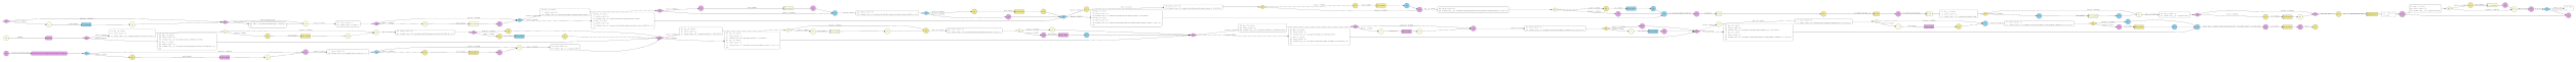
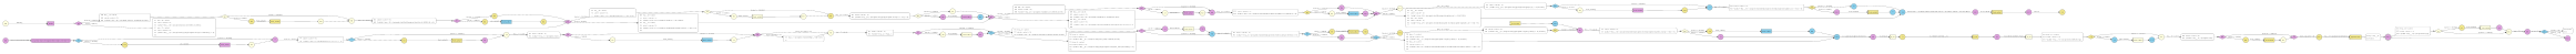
  digraph {
    fontname=Roboto
    rankdir=LR
    node [fillcolor=plum fontname=Roboto shape=circle style=filled]
    edge [arrowhead=diamond fontname=Roboto]
    n1 [label="Long linear chain of edges between nodes 657 and 742" penwidth=1 shape=Mrecord style="filled,bold"]
    656
    743 [fillcolor=skyblue shape=diamond]
    744
    745 [fillcolor=khaki]
    n6 [fillcolor=white label=<<table border="0" cellborder="0" cellpadding="3" bgcolor="white"><tr><td align="right">747</td><td align="left">outcnt = outcnt + 1U;</td></tr><tr><td align="right">748</td><td align="left">*(outbuf + tmp___0) = (unsigned char)(*(\"\037\213\" + 1));</td></tr></table>> penwidth=1 shape=Mrecord style="filled,bold"]
    n7 [label=flush_outbuf shape=component]
    749 [fillcolor=skyblue shape=diamond]
    746 [fillcolor=lightyellow]
    750 [fillcolor=lightyellow]
    751 [fillcolor=khaki]
    n12 [fillcolor=white label=<<table border="0" cellborder="0" cellpadding="3" bgcolor="white"><tr><td align="right">753</td><td align="left">outcnt = outcnt + 1U;</td></tr><tr><td align="right">754</td><td align="left">*(outbuf + tmp___1) = (unsigned char)8;</td></tr></table>> penwidth=1 shape=Mrecord style="filled,bold"]
    n13 [fillcolor=khaki label=flush_outbuf shape=component]
    755 [shape=diamond]
    752
    756 [shape=diamond]
    757 [fillcolor=lightyellow]
    759 [fillcolor=lightyellow]
    n19 [fillcolor=white label=<<table border="0" cellborder="0" cellpadding="3" bgcolor="white"><tr><td align="right">760</td><td align="left">flags__1 = (unsigned char)(((int)flags__1) &amp;#124; 8);</td></tr><tr><td align="right">761</td><td align="left"></td></tr></table>> penwidth=1 shape=Mrecord style="filled,bold"]
    n20 [fillcolor=skyblue label=flush_outbuf shape=component]
    n21 [fillcolor=white label=<<table border="0" cellborder="0" cellpadding="3" bgcolor="white"><tr><td align="right">762</td><td align="left">outcnt = outcnt + 1U;</td></tr><tr><td align="right">763</td><td align="left">*(outbuf + tmp___2) = flags__1;</td></tr></table>> penwidth=1 shape=Mrecord style="filled,bold"]
    758 [fillcolor=lightyellow]
    764 [shape=diamond]
    765 [fillcolor=skyblue shape=diamond]
    766 [fillcolor=lightyellow]
    n26 [fillcolor=white label=<<table border="0" cellborder="0" cellpadding="3" bgcolor="white"><tr><td align="right">770</td><td align="left">tmp___5 = outcnt;</td></tr><tr><td align="right">777</td><td align="left">outcnt = outcnt + 1U;</td></tr><tr><td align="right">778</td><td align="left">*(outbuf + tmp___5) = (unsigned char)((time_stamp &amp; 65535L) &amp; 255L);</td></tr></table>> penwidth=1 shape=Mrecord style="filled,bold"]
    n27 [fillcolor=white label=<<table border="0" cellborder="0" cellpadding="3" bgcolor="white"><tr><td align="right">769</td><td align="left">tmp___3 = outcnt;</td></tr><tr><td align="right">771</td><td align="left">outcnt = outcnt + 1U;</td></tr><tr><td align="right">772</td><td align="left">*(outbuf + tmp___3) = (unsigned char)((time_stamp &amp; 65535L) &amp; 255L);</td></tr><tr><td align="right">773</td><td align="left">tmp___4 = outcnt;</td></tr><tr><td align="right">774</td><td align="left">outcnt = outcnt + 1U;</td></tr><tr><td align="right">775</td><td align="left">*(outbuf + tmp___4) = (unsigned char)(((int)((unsigned short)(time_stamp &amp; 65535L))) &gt;&gt; 8);</td></tr><tr><td align="right">776</td><td align="left"></td></tr></table>> penwidth=1 shape=Mrecord style="filled,bold"]
    n28 [fillcolor=lightyellow label=flush_outbuf shape=component]
    779 [shape=diamond]
    768 [fillcolor=skyblue shape=diamond]
    767
    780 [fillcolor=skyblue]
    781
    791 [fillcolor=khaki]
    n35 [fillcolor=white label=<<table border="0" cellborder="0" cellpadding="3" bgcolor="white"><tr><td align="right">790</td><td align="left">tmp___7 = outcnt;</td></tr><tr><td align="right">792</td><td align="left">outcnt = outcnt + 1U;</td></tr><tr><td align="right">793</td><td align="left">*(outbuf + tmp___7) = (unsigned char)((((unsigned long)time_stamp) &gt;&gt; 16) &amp; 255UL);</td></tr><tr><td align="right">794</td><td align="left">tmp___8 = outcnt;</td></tr><tr><td align="right">795</td><td align="left">outcnt = outcnt + 1U;</td></tr><tr><td align="right">796</td><td align="left">*(outbuf + tmp___8) = (unsigned char)(((int)((unsigned short)(((unsigned long)time_stamp) &gt;&gt; 16))) &gt;&gt; 8);</td></tr><tr><td align="right">797</td><td align="left"></td></tr></table>> penwidth=1 shape=Mrecord style="filled,bold"]
    n36 [fillcolor=white label=<<table border="0" cellborder="0" cellpadding="3" bgcolor="white"><tr><td align="right">798</td><td align="left">outcnt = outcnt + 1U;</td></tr><tr><td align="right">799</td><td align="left">*(outbuf + tmp___9) = (unsigned char)((((unsigned long)time_stamp) &gt;&gt; 16) &amp; 255UL);</td></tr></table>> penwidth=1 shape=Mrecord style="filled,bold"]
    789 [fillcolor=skyblue]
    800 [fillcolor=khaki shape=diamond]
    810
    n40 [fillcolor=lightyellow label=bi_init shape=component]
    811 [fillcolor=khaki]
    n42 [fillcolor=khaki label=ct_init shape=component]
    812
    n44 [fillcolor=lightyellow label=lm_init shape=component]
    n45 [fillcolor=white label=<<table border="0" cellborder="0" cellpadding="3" bgcolor="white"><tr><td align="right">813</td><td align="left">tmp___11 = outcnt;</td></tr><tr><td align="right">814</td><td align="left">outcnt = outcnt + 1U;</td></tr><tr><td align="right">815</td><td align="left">*(outbuf + tmp___11) = (unsigned char)deflate_flags;</td></tr></table>> penwidth=1 shape=Mrecord style="filled,bold"]
    816 [fillcolor=khaki shape=diamond]
    817 [fillcolor=lightyellow]
    818 [fillcolor=skyblue]
    n49 [fillcolor=white label=<<table border="0" cellborder="0" cellpadding="3" bgcolor="white"><tr><td align="right">820</td><td align="left">outcnt = outcnt + 1U;</td></tr><tr><td align="right">821</td><td align="left">*(outbuf + tmp___12) = (unsigned char)7;</td></tr></table>> penwidth=1 shape=Mrecord style="filled,bold"]
    n50 [fillcolor=lightyellow label=flush_outbuf shape=component]
    822 [shape=diamond]
    819 [fillcolor=skyblue]
    823 [shape=diamond]
    824 [fillcolor=khaki]
    827 [fillcolor=khaki]
    n56 [fillcolor=khaki label=flush_outbuf shape=component]
    n57 [fillcolor=khaki label=gzipbasename shape=component]
    825 [fillcolor=lightyellow]
    844 [fillcolor=lightyellow]
    n60 [label=deflate shape=component]
    n61 [fillcolor=white label=<<table border="0" cellborder="0" cellpadding="3" bgcolor="white"><tr><td align="right">828</td><td align="left">p = tmp___13;</td></tr><tr><td align="right">829</td><td align="left">while</td></tr></table>> penwidth=1 shape=Mrecord style="filled,bold"]
    830 [shape=doublecircle]
    n63 [fillcolor=white label=<<table border="0" cellborder="0" cellpadding="3" bgcolor="white"><tr><td align="right">831</td><td align="left">tmp___14 = outcnt;</td></tr><tr><td align="right">833</td><td align="left">outcnt = outcnt + 1U;</td></tr><tr><td align="right">834</td><td align="left">*(outbuf + tmp___14) = (unsigned char)(*p);</td></tr></table>> penwidth=1 shape=Mrecord style="filled,bold"]
    835 [fillcolor=lightyellow shape=diamond]
    836 [fillcolor=lightyellow]
    837 [fillcolor=khaki]
    839
    n68 [fillcolor=lightyellow label=flush_outbuf shape=component]
    840 [fillcolor=skyblue shape=diamond]
    838
    841
    n72 [fillcolor=white label=<<table border="0" cellborder="0" cellpadding="3" bgcolor="white"><tr><td align="right">842</td><td align="left">break</td></tr><tr><td align="right">832</td><td align="left"></td></tr></table>> penwidth=1 shape=Mrecord style="filled,bold"]
    845 [shape=diamond]
    n74 [fillcolor=white label=<<table border="0" cellborder="0" cellpadding="3" bgcolor="white"><tr><td align="right">848</td><td align="left">tmp___18 = outcnt;</td></tr><tr><td align="right">855</td><td align="left">outcnt = outcnt + 1U;</td></tr><tr><td align="right">856</td><td align="left">*(outbuf + tmp___18) = (unsigned char)((crc &amp; 65535UL) &amp; 255UL);</td></tr></table>> penwidth=1 shape=Mrecord style="filled,bold"]
    n75 [fillcolor=white label=<<table border="0" cellborder="0" cellpadding="3" bgcolor="white"><tr><td align="right">847</td><td align="left">tmp___16 = outcnt;</td></tr><tr><td align="right">849</td><td align="left">outcnt = outcnt + 1U;</td></tr><tr><td align="right">850</td><td align="left">*(outbuf + tmp___16) = (unsigned char)((crc &amp; 65535UL) &amp; 255UL);</td></tr><tr><td align="right">851</td><td align="left">tmp___17 = outcnt;</td></tr><tr><td align="right">852</td><td align="left">outcnt = outcnt + 1U;</td></tr><tr><td align="right">853</td><td align="left">*(outbuf + tmp___17) = (unsigned char)(((int)((unsigned short)(crc &amp; 65535UL))) &gt;&gt; 8);</td></tr><tr><td align="right">854</td><td align="left"></td></tr></table>> penwidth=1 shape=Mrecord style="filled,bold"]
    857 [fillcolor=lightyellow shape=diamond]
    846 [shape=diamond]
    858 [fillcolor=lightyellow]
    859 [fillcolor=khaki]
    n80 [fillcolor=white label=<<table border="0" cellborder="0" cellpadding="3" bgcolor="white"><tr><td align="right">869</td><td align="left">tmp___22 = outcnt;</td></tr><tr><td align="right">876</td><td align="left">outcnt = outcnt + 1U;</td></tr><tr><td align="right">877</td><td align="left">*(outbuf + tmp___22) = (unsigned char)((crc &gt;&gt; 16) &amp; 255UL);</td></tr></table>> penwidth=1 shape=Mrecord style="filled,bold"]
    n81 [fillcolor=white label=<<table border="0" cellborder="0" cellpadding="3" bgcolor="white"><tr><td align="right">868</td><td align="left">tmp___20 = outcnt;</td></tr><tr><td align="right">870</td><td align="left">outcnt = outcnt + 1U;</td></tr><tr><td align="right">871</td><td align="left">*(outbuf + tmp___20) = (unsigned char)((crc &gt;&gt; 16) &amp; 255UL);</td></tr><tr><td align="right">872</td><td align="left">tmp___21 = outcnt;</td></tr><tr><td align="right">873</td><td align="left">outcnt = outcnt + 1U;</td></tr><tr><td align="right">874</td><td align="left">*(outbuf + tmp___21) = (unsigned char)(((int)((unsigned short)(crc &gt;&gt; 16))) &gt;&gt; 8);</td></tr><tr><td align="right">875</td><td align="left"></td></tr></table>> penwidth=1 shape=Mrecord style="filled,bold"]
    878 [fillcolor=lightyellow shape=diamond]
    867 [shape=diamond]
    879 [fillcolor=khaki]
    880 [fillcolor=lightyellow]
    n86 [fillcolor=white label=<<table border="0" cellborder="0" cellpadding="3" bgcolor="white"><tr><td align="right">890</td><td align="left">tmp___26 = outcnt;</td></tr><tr><td align="right">897</td><td align="left">outcnt = outcnt + 1U;</td></tr><tr><td align="right">898</td><td align="left">*(outbuf + tmp___26) = (unsigned char)((bytes_in &amp; 65535L) &amp; 255L);</td></tr></table>> penwidth=1 shape=Mrecord style="filled,bold"]
    n87 [fillcolor=white label=<<table border="0" cellborder="0" cellpadding="3" bgcolor="white"><tr><td align="right">889</td><td align="left">tmp___24 = outcnt;</td></tr><tr><td align="right">891</td><td align="left">outcnt = outcnt + 1U;</td></tr><tr><td align="right">892</td><td align="left">*(outbuf + tmp___24) = (unsigned char)((bytes_in &amp; 65535L) &amp; 255L);</td></tr><tr><td align="right">893</td><td align="left">tmp___25 = outcnt;</td></tr><tr><td align="right">894</td><td align="left">outcnt = outcnt + 1U;</td></tr><tr><td align="right">895</td><td align="left">*(outbuf + tmp___25) = (unsigned char)(((int)((unsigned short)(bytes_in &amp; 65535L))) &gt;&gt; 8);</td></tr><tr><td align="right">896</td><td align="left"></td></tr></table>> penwidth=1 shape=Mrecord style="filled,bold"]
    899 [shape=diamond]
    888 [shape=diamond]
    900
    901 [fillcolor=lightyellow]
    911 [fillcolor=lightyellow]
    n93 [fillcolor=white label=<<table border="0" cellborder="0" cellpadding="3" bgcolor="white"><tr><td align="right">910</td><td align="left">tmp___28 = outcnt;</td></tr><tr><td align="right">912</td><td align="left">outcnt = outcnt + 1U;</td></tr><tr><td align="right">913</td><td align="left">*(outbuf + tmp___28) = (unsigned char)((((unsigned long)bytes_in) &gt;&gt; 16) &amp; 255UL);</td></tr><tr><td align="right">914</td><td align="left">tmp___29 = outcnt;</td></tr><tr><td align="right">915</td><td align="left">outcnt = outcnt + 1U;</td></tr><tr><td align="right">916</td><td align="left">*(outbuf + tmp___29) = (unsigned char)(((int)((unsigned short)(((unsigned long)bytes_in) &gt;&gt; 16))) &gt;&gt; 8);</td></tr><tr><td align="right">917</td><td align="left"></td></tr></table>> penwidth=1 shape=Mrecord style="filled,bold"]
    n94 [fillcolor=white label=<<table border="0" cellborder="0" cellpadding="3" bgcolor="white"><tr><td align="right">918</td><td align="left">outcnt = outcnt + 1U;</td></tr><tr><td align="right">919</td><td align="left">*(outbuf + tmp___30) = (unsigned char)((((unsigned long)bytes_in) &gt;&gt; 16) &amp; 255UL);</td></tr></table>> penwidth=1 shape=Mrecord style="filled,bold"]
    909 [fillcolor=skyblue]
-   920 [fillcolor=lightyellow shape=diamond]
+   920 [fillcolor=skyblue shape=diamond]
    930
    n98 [fillcolor=khaki label=flush_outbuf shape=component]
    931
    655 [fillcolor=khaki]
    921 [fillcolor=skyblue]
    922 [fillcolor=lightyellow]
    n103 [fillcolor=white label=<<table border="0" cellborder="0" cellpadding="3" bgcolor="white"><tr><td align="right">924</td><td align="left">outcnt = outcnt + 1U;</td></tr><tr><td align="right">925</td><td align="left">*(outbuf + tmp___31) = (unsigned char)(((int)((unsigned short)(((unsigned long)bytes_in) &gt;&gt; 16))) &gt;&gt; 8);</td></tr></table>> penwidth=1 shape=Mrecord style="filled,bold"]
    n104 [label=flush_outbuf shape=component]
    926 [fillcolor=khaki shape=diamond]
    923 [fillcolor=khaki]
    927 [fillcolor=skyblue]
    928
    n109 [fillcolor=khaki label=flush_outbuf shape=component]
    929 [fillcolor=skyblue]
    n111 [fillcolor=white label=<<table border="0" cellborder="0" cellpadding="3" bgcolor="white"><tr><td align="right">903</td><td align="left">outcnt = outcnt + 1U;</td></tr><tr><td align="right">904</td><td align="left">*(outbuf + tmp___27) = (unsigned char)(((int)((unsigned short)(bytes_in &amp; 65535L))) &gt;&gt; 8);</td></tr></table>> penwidth=1 shape=Mrecord style="filled,bold"]
    n112 [label=flush_outbuf shape=component]
    905 [fillcolor=khaki shape=diamond]
    902 [fillcolor=lightyellow]
    906
    907 [fillcolor=lightyellow]
    n117 [fillcolor=skyblue label=flush_outbuf shape=component]
    908
    n119 [fillcolor=white label=<<table border="0" cellborder="0" cellpadding="3" bgcolor="white"><tr><td align="right">882</td><td align="left">outcnt = outcnt + 1U;</td></tr><tr><td align="right">883</td><td align="left">*(outbuf + tmp___23) = (unsigned char)(((int)((unsigned short)(crc &gt;&gt; 16))) &gt;&gt; 8);</td></tr></table>> penwidth=1 shape=Mrecord style="filled,bold"]
    n120 [fillcolor=lightyellow label=flush_outbuf shape=component]
    884 [fillcolor=lightyellow shape=diamond]
    881 [fillcolor=lightyellow]
    885 [fillcolor=lightyellow]
    886
    n125 [label=flush_outbuf shape=component]
    887 [fillcolor=skyblue]
    n127 [fillcolor=white label=<<table border="0" cellborder="0" cellpadding="3" bgcolor="white"><tr><td align="right">861</td><td align="left">outcnt = outcnt + 1U;</td></tr><tr><td align="right">862</td><td align="left">*(outbuf + tmp___19) = (unsigned char)(((int)((unsigned short)(crc &amp; 65535UL))) &gt;&gt; 8);</td></tr></table>> penwidth=1 shape=Mrecord style="filled,bold"]
    n128 [fillcolor=khaki label=flush_outbuf shape=component]
    863 [shape=diamond]
    860 [fillcolor=lightyellow]
    864 [fillcolor=khaki]
    865 [fillcolor=khaki]
    n133 [fillcolor=skyblue label=flush_outbuf shape=component]
    866 [fillcolor=khaki]
    801
-   802 [fillcolor=khaki]
    n137 [fillcolor=white label=<<table border="0" cellborder="0" cellpadding="3" bgcolor="white"><tr><td align="right">804</td><td align="left">outcnt = outcnt + 1U;</td></tr><tr><td align="right">805</td><td align="left">*(outbuf + tmp___10) = (unsigned char)(((int)((unsigned short)(((unsigned long)time_stamp) &gt;&gt; 16))) &gt;&gt; 8);</td></tr></table>> penwidth=1 shape=Mrecord style="filled,bold"]
    n138 [fillcolor=khaki label=flush_outbuf shape=component]
    806 [fillcolor=lightyellow shape=diamond]
    803 [fillcolor=skyblue]
    807
    808 [fillcolor=khaki]
    n143 [fillcolor=skyblue label=flush_outbuf shape=component]
    809 [fillcolor=skyblue]
    n145 [fillcolor=white label=<<table border="0" cellborder="0" cellpadding="3" bgcolor="white"><tr><td align="right">783</td><td align="left">outcnt = outcnt + 1U;</td></tr><tr><td align="right">784</td><td align="left">*(outbuf + tmp___6) = (unsigned char)(((int)((unsigned short)(time_stamp &amp; 65535L))) &gt;&gt; 8);</td></tr></table>> penwidth=1 shape=Mrecord style="filled,bold"]
    n146 [fillcolor=lightyellow label=flush_outbuf shape=component]
    785 [fillcolor=skyblue shape=diamond]
    782
    786
    787 [fillcolor=khaki]
    n151 [fillcolor=khaki label=flush_outbuf shape=component]
    788 [fillcolor=khaki]
    n1 -> 743 [arrowhead=vee]
    656 -> n1 [arrowhead=vee label="Function start dummy edge"]
    743 -> 744 [arrowhead=vee label="[!(outcnt == 16384U)]"]
    743 -> 745 [label="[outcnt == 16384U]"]
    744 -> n6 [label="tmp___0 = outcnt;"]
    745 -> n7 [arrowhead=vee label="flush_outbuf();"]
    n6 -> 749 [arrowhead=vee]
    n7 -> 746 [arrowhead=vee]
    749 -> 750 [arrowhead=odot label="[!(outcnt == 16384U)]"]
    749 -> 751 [label="[outcnt == 16384U]"]
    746 -> 744 [arrowhead=odot]
    750 -> n12 [arrowhead=vee label="tmp___1 = outcnt;"]
    751 -> n13 [arrowhead=odot label="flush_outbuf();"]
-   n12 -> 846
+   n12 -> 755
    n13 -> 752
    755 -> 756 [arrowhead=vee label="[!(outcnt == 16384U)]"]
    755 -> 757 [label="[outcnt == 16384U]"]
    752 -> 750
    756 -> 759 [arrowhead=odot label="[!(save_orig_name != 0)]"]
    756 -> n19 [arrowhead=vee label="[save_orig_name != 0]"]
    757 -> n20 [label="flush_outbuf();"]
    759 -> n21 [label="tmp___2 = outcnt;"]
    n19 -> 759 [arrowhead=odot]
    n20 -> 758 [arrowhead=vee]
    n21 -> 764 [arrowhead=vee]
    758 -> 756 [arrowhead=vee]
    764 -> 765 [label="[!(outcnt == 16384U)]"]
    764 -> 766 [arrowhead=vee label="[outcnt == 16384U]"]
    765 -> n26 [arrowhead=vee label="[!(outcnt < 16382U)]"]
    765 -> n27 [arrowhead=vee label="[outcnt < 16382U]"]
    766 -> n28 [arrowhead=vee label="flush_outbuf();"]
    n26 -> 779
    n27 -> 768 [arrowhead=odot]
    n28 -> 767 [arrowhead=vee]
    779 -> 780 [arrowhead=vee label="[!(outcnt == 16384U)]"]
    779 -> 781 [arrowhead=vee label="[outcnt == 16384U]"]
    768 -> 791 [arrowhead=odot label="[!(outcnt < 16382U)]"]
    768 -> n35 [arrowhead=vee label="[outcnt < 16382U]"]
    767 -> 765 [arrowhead=vee]
    780 -> n145 [arrowhead=odot label="tmp___6 = outcnt;"]
    781 -> n146 [arrowhead=vee label="flush_outbuf();"]
    791 -> n36 [label="tmp___9 = outcnt;"]
    n35 -> 789
    n36 -> 800 [arrowhead=vee]
    789 -> 810 [arrowhead=vee label="crc = updcrc((unsigned short)0, 0U);"]
    800 -> 801 [arrowhead=odot label="[!(outcnt == 16384U)]"]
-   800 -> 802 [arrowhead=odot label="[outcnt == 16384U]"]
    810 -> n40 [arrowhead=vee label="bi_init(out);"]
    n40 -> 811 [arrowhead=vee]
    811 -> n42 [arrowhead=vee label="ct_init(&attr, &method___0);"]
    n42 -> 812 [arrowhead=vee]
    812 -> n44 [arrowhead=vee label="lm_init(level, &deflate_flags);"]
    n44 -> n45 [arrowhead=odot]
    n45 -> 816 [arrowhead=odot]
    816 -> 817 [arrowhead=odot label="[!(outcnt == 16384U)]"]
    816 -> 818 [label="[outcnt == 16384U]"]
    817 -> n49 [arrowhead=vee label="tmp___12 = outcnt;"]
    818 -> n50 [label="flush_outbuf();"]
    n49 -> 822
    n50 -> 819
    822 -> 823 [arrowhead=odot label="[!(outcnt == 16384U)]"]
    822 -> 824 [arrowhead=odot label="[outcnt == 16384U]"]
    819 -> 817 [arrowhead=odot]
    823 -> 827 [arrowhead=odot label="[save_orig_name != 0]"]
    824 -> n56 [arrowhead=vee label="flush_outbuf();"]
    827 -> n57 [arrowhead=vee label="tmp___13 = gzipbasename(ifname);"]
    n56 -> 825 [arrowhead=vee]
    n57 -> n61 [arrowhead=odot]
    825 -> 823 [arrowhead=odot]
    844 -> n60 [label="deflate();"]
    n60 -> 845 [arrowhead=odot]
    n61 -> 830 [arrowhead=vee]
    830 -> n63 [arrowhead=odot]
    n63 -> 835 [arrowhead=vee]
    835 -> 836 [label="[!(outcnt == 16384U)]"]
    835 -> 837 [arrowhead=odot label="[outcnt == 16384U]"]
    836 -> 839 [arrowhead=vee label="tmp___15 = p;"]
    837 -> n68 [arrowhead=vee label="flush_outbuf();"]
    839 -> 840 [label="p = p + 1;"]
    n68 -> 838 [arrowhead=odot]
    840 -> 841 [label="[!(!(*tmp___15))]"]
    840 -> n72 [arrowhead=vee label="[!(*tmp___15)]"]
    838 -> 836 [arrowhead=odot]
    841 -> 830 [arrowhead=odot]
    845 -> n74 [label="[!(outcnt < 16382U)]"]
    845 -> n75 [arrowhead=odot label="[outcnt < 16382U]"]
    n74 -> 857 [arrowhead=odot]
    n75 -> 846 [arrowhead=odot]
    857 -> 858 [arrowhead=odot label="[!(outcnt == 16384U)]"]
    857 -> 859 [arrowhead=odot label="[outcnt == 16384U]"]
    846 -> n80 [arrowhead=odot label="[!(outcnt < 16382U)]"]
    846 -> n81 [label="[outcnt < 16382U]"]
    858 -> n127 [label="tmp___19 = outcnt;"]
    859 -> n128 [arrowhead=odot label="flush_outbuf();"]
    n80 -> 878 [arrowhead=vee]
    n81 -> 867
    878 -> 879 [arrowhead=odot label="[!(outcnt == 16384U)]"]
    878 -> 880 [label="[outcnt == 16384U]"]
    867 -> n86 [arrowhead=odot label="[!(outcnt < 16382U)]"]
    867 -> n87 [label="[outcnt < 16382U]"]
    879 -> n119 [label="tmp___23 = outcnt;"]
    880 -> n120 [arrowhead=odot label="flush_outbuf();"]
    n86 -> 899 [arrowhead=vee]
    n87 -> 888
    899 -> 900 [label="[!(outcnt == 16384U)]"]
    899 -> 901 [label="[outcnt == 16384U]"]
    888 -> 911 [label="[!(outcnt < 16382U)]"]
    888 -> n93 [label="[outcnt < 16382U]"]
    900 -> n111 [label="tmp___27 = outcnt;"]
    901 -> n112 [arrowhead=vee label="flush_outbuf();"]
    911 -> n94 [arrowhead=odot label="tmp___30 = outcnt;"]
    n93 -> 909 [arrowhead=vee]
    n94 -> 920
    909 -> 930 [arrowhead=odot label="header_bytes = (long)(((unsigned long)header_bytes) + ((unsigned long)(2U * (sizeof(long)))));"]
    920 -> 921 [label="[!(outcnt == 16384U)]"]
    920 -> 922 [arrowhead=vee label="[outcnt == 16384U]"]
    930 -> n98 [label="flush_outbuf();"]
    n98 -> 931 [arrowhead=vee]
    931 -> 655 [arrowhead=vee label="return 0;"]
    921 -> n103 [arrowhead=odot label="tmp___31 = outcnt;"]
    922 -> n104 [arrowhead=odot label="flush_outbuf();"]
    n103 -> 926 [arrowhead=odot]
    n104 -> 923
    926 -> 927 [arrowhead=vee label="[!(outcnt == 16384U)]"]
    926 -> 928 [label="[outcnt == 16384U]"]
    923 -> 921 [arrowhead=vee]
    927 -> 909 [arrowhead=odot]
    928 -> n109 [label="flush_outbuf();"]
    n109 -> 929 [arrowhead=odot]
    929 -> 909
    n111 -> 905 [arrowhead=odot]
    n112 -> 902 [arrowhead=vee]
    905 -> 906 [label="[!(outcnt == 16384U)]"]
    905 -> 907 [arrowhead=vee label="[outcnt == 16384U]"]
    902 -> 900 [arrowhead=vee]
    906 -> 888 [arrowhead=vee]
    907 -> n117 [label="flush_outbuf();"]
    n117 -> 908
    908 -> 888
    n119 -> 884 [arrowhead=odot]
    n120 -> 881
    884 -> 885 [label="[!(outcnt == 16384U)]"]
    884 -> 886 [label="[outcnt == 16384U]"]
    881 -> 879 [arrowhead=odot]
    885 -> 867
    886 -> n125 [arrowhead=odot label="flush_outbuf();"]
    n125 -> 887 [arrowhead=odot]
    887 -> 867
    n127 -> 863
    n128 -> 860 [arrowhead=odot]
    863 -> 864 [arrowhead=vee label="[!(outcnt == 16384U)]"]
    863 -> 865 [arrowhead=vee label="[outcnt == 16384U]"]
    860 -> 858
    864 -> 846 [arrowhead=odot]
    865 -> n133 [label="flush_outbuf();"]
    n133 -> 866 [arrowhead=odot]
    866 -> 846 [arrowhead=odot]
    801 -> n137 [arrowhead=odot label="tmp___10 = outcnt;"]
-   802 -> n138 [arrowhead=odot label="flush_outbuf();"]
    n137 -> 806
    n138 -> 803
    806 -> 807 [arrowhead=vee label="[!(outcnt == 16384U)]"]
    806 -> 808 [label="[outcnt == 16384U]"]
    803 -> 801 [arrowhead=vee]
    807 -> 789 [arrowhead=odot]
    808 -> n143 [label="flush_outbuf();"]
    n143 -> 809
    809 -> 789 [arrowhead=odot]
    n145 -> 785 [arrowhead=vee]
    n146 -> 782 [arrowhead=odot]
    785 -> 786 [label="[!(outcnt == 16384U)]"]
    785 -> 787 [label="[outcnt == 16384U]"]
    782 -> 780 [arrowhead=vee]
    786 -> 768
    787 -> n151 [arrowhead=vee label="flush_outbuf();"]
    n151 -> 788 [arrowhead=odot]
    788 -> 768 [arrowhead=odot]
  }
